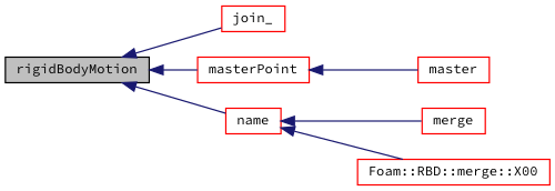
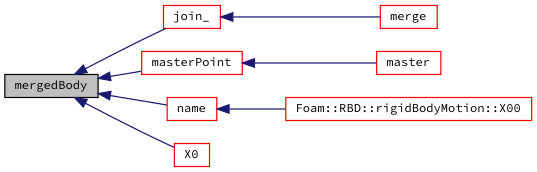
  digraph {
    fontname="Source Code Pro"
    rankdir=LR
    node [color=red fontname="Source Code Pro" fontsize=10 shape=record]
    edge [color=midnightblue dir=back fontname="Source Code Pro" fontsize=10 labelfontname=Helvetica labelfontsize=10 style=solid]
-   n1 [color=black fillcolor=grey75 fontcolor=black height=0.2 label=rigidBodyMotion style=filled width=0.4]
+   n1 [color=black fillcolor=grey75 fontcolor=black height=0.2 label=mergedBody style=filled width=0.4]
    n2 [height=0.2 label=join_ width=0.4]
    n3 [height=0.2 label=masterPoint width=0.4]
    n4 [height=0.2 label=name width=0.4]
+   n5 [height=0.2 label=X0 width=0.4]
    n6 [height=0.2 label=master width=0.4]
    n7 [height=0.2 label=merge width=0.4]
-   n8 [height=0.2 label="Foam::RBD::merge::X00" width=0.4]
+   n8 [height=0.2 label="Foam::RBD::rigidBodyMotion::X00" width=0.4]
    n1 -> n2
    n1 -> n3
    n1 -> n4
+   n1 -> n5
    n3 -> n6
-   n4 -> n7
+   n2 -> n7
    n4 -> n8
  }
